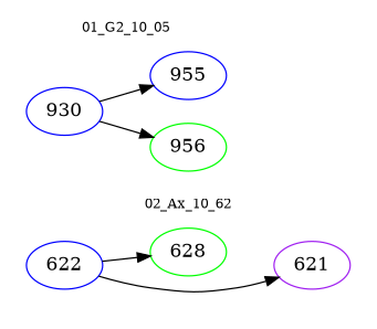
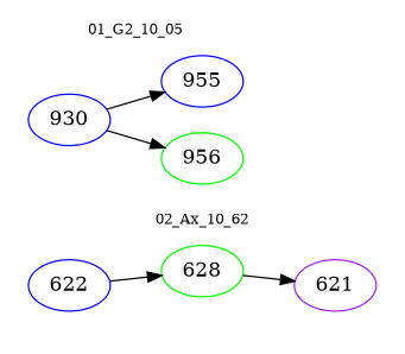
  digraph {
    rankdir=LR
    node [color=blue]
    edge [color=black]
    n1 [label=622]
    n2 [color=purple label=621]
    n3 [color=green label=628]
    n4 [label=930]
    n5 [color=green label=956]
    n6 [label=955]
    subgraph cluster_1 {
      color=white
      fontsize=10
      label="02_Ax_10_62"
      n1
      n2
      n3
    }
    subgraph cluster_2 {
      color=white
      fontsize=10
      label="01_G2_10_05"
      n4
      n5
      n6
    }
-   n1 -> n2
+   n3 -> n2
    n1 -> n3
    n4 -> n5
    n4 -> n6
  }
